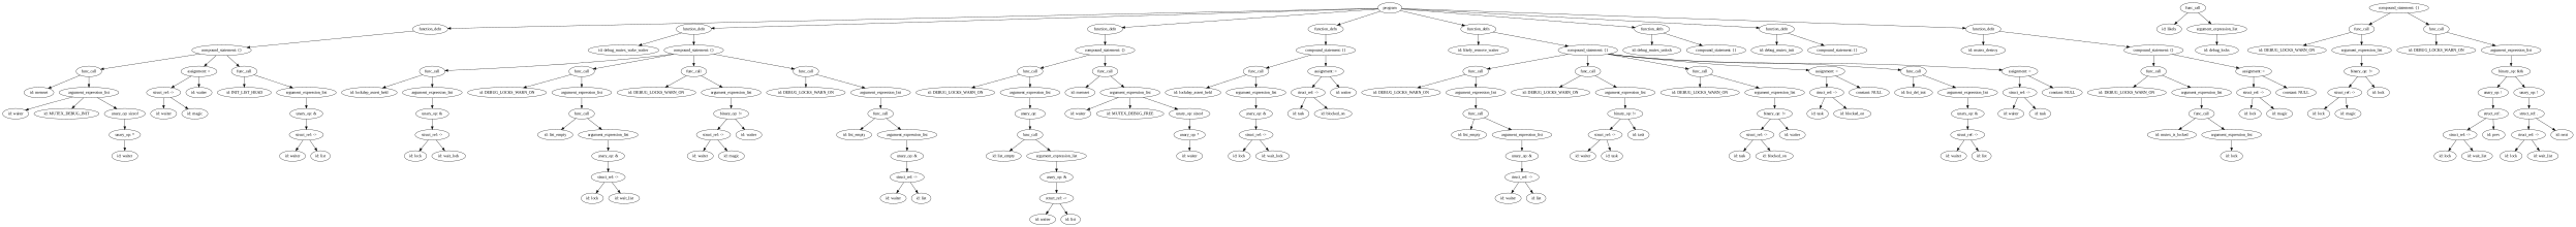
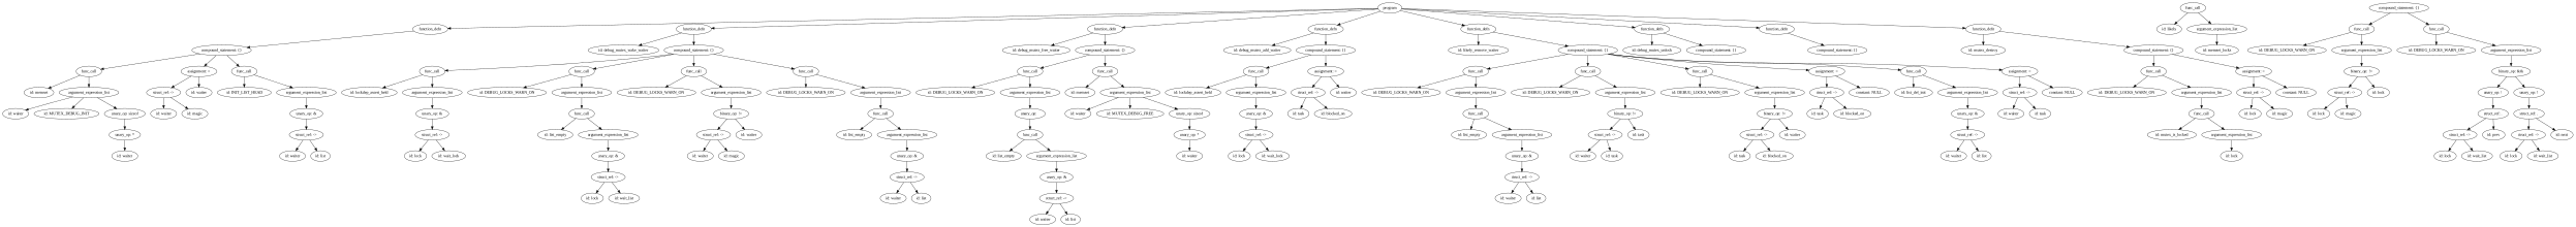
  strict digraph {
    fontname="Liberation Serif"
    node [fontname="Liberation Serif"]
    edge [fontname="Liberation Serif"]
    n1 [height=0.5 label=program width=1.1389]
    n2 [height=0.5 label=function_defn width=1.6667]
    n3 [height=0.5 label=function_defn width=1.6667]
    n4 [height=0.5 label=function_defn width=1.6667]
    n5 [height=0.5 label=function_defn width=1.6667]
    n6 [height=0.5 label=function_defn width=1.6667]
    n7 [height=0.5 label=function_defn width=1.6667]
    n8 [height=0.5 label=function_defn width=1.6667]
    n9 [height=0.5 label=function_defn width=1.6667]
    n10 [height=0.5 label="compound_statement: {}" width=2.7984]
    n11 [height=0.5 label="id: debug_mutex_wake_waiter" width=3.34]
    n12 [height=0.5 label="compound_statement: {}" width=2.7984]
+   n13 [height=0.5 label="id: debug_mutex_free_waiter" width=3.1955]
    n14 [height=0.5 label="compound_statement: {}" width=2.7984]
+   n15 [height=0.5 label="id: debug_mutex_add_waiter" width=3.1806]
    n16 [height=0.5 label="compound_statement: {}" width=2.7984]
    n17 [height=0.5 label="id: likely_remove_waiter" width=2.8525]
    n18 [height=0.5 label="compound_statement: {}" width=2.7984]
    n19 [height=0.5 label="id: debug_mutex_unlock" width=2.75]
    n20 [height=0.5 label="compound_statement: {}" width=2.7984]
-   n21 [height=0.5 label="id: debug_mutex_init" width=2.4192]
    n22 [height=0.5 label="compound_statement: {}" width=2.7984]
    n23 [height=0.5 label="id: mutex_destroy" width=2.0972]
    n24 [height=0.5 label="compound_statement: {}" width=2.7984]
    n25 [height=0.5 label=func_call width=1.2096]
    n26 [height=0.5 label="assignment: =" width=1.6971]
    n27 [height=0.5 label=func_call width=1.2096]
    n28 [height=0.5 label=func_call width=1.2096]
    n29 [height=0.5 label=func_call width=1.2096]
    n30 [height=0.5 label=func_call width=1.2096]
    n31 [height=0.5 label=func_call width=1.2096]
    n32 [height=0.5 label=func_call width=1.2096]
    n33 [height=0.5 label=func_call width=1.2096]
    n34 [height=0.5 label=func_call width=1.2096]
    n35 [height=0.5 label="assignment: =" width=1.6971]
    n36 [height=0.5 label=func_call width=1.2096]
    n37 [height=0.5 label=func_call width=1.2096]
    n38 [height=0.5 label=func_call width=1.2096]
    n39 [height=0.5 label="assignment: =" width=1.6971]
    n40 [height=0.5 label=func_call width=1.2096]
    n41 [height=0.5 label="assignment: =" width=1.6971]
    n42 [height=0.5 label=func_call width=1.2096]
    n43 [height=0.5 label="assignment: =" width=1.6971]
    n44 [height=0.5 label="id: memset" width=1.4082]
    n45 [height=0.5 label=argument_expression_list width=2.8194]
    n46 [height=0.5 label="struct_ref: ->" width=1.6111]
    n47 [height=0.5 label="id: waiter" width=1.2277]
    n48 [height=0.5 label="id: INIT_LIST_HEAD" width=2.5456]
    n49 [height=0.5 label=argument_expression_list width=2.8194]
    n50 [height=0.5 label="id: lockdep_assert_held" width=2.6178]
    n51 [height=0.5 label=argument_expression_list width=2.8194]
    n52 [height=0.5 label="id: DEBUG_LOCKS_WARN_ON" width=3.7222]
    n53 [height=0.5 label=argument_expression_list width=2.8194]
    n54 [height=0.5 label="id: DEBUG_LOCKS_WARN_ON" width=3.7222]
    n55 [height=0.5 label=argument_expression_list width=2.8194]
    n56 [height=0.5 label="id: DEBUG_LOCKS_WARN_ON" width=3.7222]
    n57 [height=0.5 label=argument_expression_list width=2.8194]
    n58 [height=0.5 label="id: DEBUG_LOCKS_WARN_ON" width=3.7222]
    n59 [height=0.5 label=argument_expression_list width=2.8194]
    n60 [height=0.5 label="id: memset" width=1.4082]
    n61 [height=0.5 label=argument_expression_list width=2.8194]
    n62 [height=0.5 label="id: lockdep_assert_held" width=2.6178]
    n63 [height=0.5 label=argument_expression_list width=2.8194]
    n64 [height=0.5 label="struct_ref: ->" width=1.6111]
    n65 [height=0.5 label="id: waiter" width=1.2277]
    n66 [height=0.5 label="id: DEBUG_LOCKS_WARN_ON" width=3.7222]
    n67 [height=0.5 label=argument_expression_list width=2.8194]
    n68 [height=0.5 label="id: DEBUG_LOCKS_WARN_ON" width=3.7222]
    n69 [height=0.5 label=argument_expression_list width=2.8194]
    n70 [height=0.5 label="id: DEBUG_LOCKS_WARN_ON" width=3.7222]
    n71 [height=0.5 label=argument_expression_list width=2.8194]
    n72 [height=0.5 label="struct_ref: ->" width=1.6111]
    n73 [height=0.5 label="constant: NULL" width=1.8957]
    n74 [height=0.5 label="id: list_del_init" width=1.7917]
    n75 [height=0.5 label=argument_expression_list width=2.8194]
    n76 [height=0.5 label="struct_ref: ->" width=1.6111]
    n77 [height=0.5 label="constant: NULL" width=1.8957]
    n78 [height=0.5 label="id: DEBUG_LOCKS_WARN_ON" width=3.7222]
    n79 [height=0.5 label=argument_expression_list width=2.8194]
    n80 [height=0.5 label="struct_ref: ->" width=1.6111]
    n81 [height=0.5 label="constant: NULL" width=1.8957]
    n82 [height=0.5 label="id: waiter" width=1.2277]
    n83 [height=0.5 label="id: MUTEX_DEBUG_INIT" width=3.0694]
    n84 [height=0.5 label="unary_op: sizeof" width=1.9318]
    n85 [height=0.5 label="id: waiter" width=1.2277]
    n86 [height=0.5 label="id: magic" width=1.2277]
    n87 [height=0.5 label="unary_op: &" width=1.5556]
    n88 [height=0.5 label="unary_op: &" width=1.5556]
    n89 [height=0.5 label=func_call width=1.2096]
    n90 [height=0.5 label="binary_op: !=" width=1.6667]
    n91 [height=0.5 label=func_call width=1.2096]
    n92 [height=0.5 label="unary_op: !" width=1.4444]
    n93 [height=0.5 label="id: waiter" width=1.2277]
    n94 [height=0.5 label="id: MUTEX_DEBUG_FREE" width=3.1806]
    n95 [height=0.5 label="unary_op: sizeof" width=1.9318]
    n96 [height=0.5 label="unary_op: &" width=1.5556]
    n97 [height=0.5 label="id: task" width=1.0139]
    n98 [height=0.5 label="id: blocked_on" width=1.7693]
    n99 [height=0.5 label=func_call width=1.2096]
    n100 [height=0.5 label="binary_op: !=" width=1.6667]
    n101 [height=0.5 label="binary_op: !=" width=1.6667]
    n102 [height=0.5 label="id: task" width=1.0139]
    n103 [height=0.5 label="id: blocked_on" width=1.7693]
    n104 [height=0.5 label="unary_op: &" width=1.5556]
    n105 [height=0.5 label="id: waiter" width=1.2277]
    n106 [height=0.5 label="id: task" width=1.0139]
    n107 [height=0.5 label=func_call width=1.2096]
    n108 [height=0.5 label="id: likely" width=1.1735]
    n109 [height=0.5 label=argument_expression_list width=2.8194]
    n110 [height=0.5 label="compound_statement: {}" width=2.7984]
    n111 [height=0.5 label=func_call width=1.2096]
    n112 [height=0.5 label=func_call width=1.2096]
    n113 [height=0.5 label=func_call width=1.2096]
    n114 [height=0.5 label="id: lock" width=1.0471]
    n115 [height=0.5 label="id: magic" width=1.2277]
    n116 [height=0.5 label="unary_op: *" width=1.4861]
    n117 [height=0.5 label="struct_ref: ->" width=1.6111]
    n118 [height=0.5 label="struct_ref: ->" width=1.6111]
    n119 [height=0.5 label="id: list_empty" width=1.6667]
    n120 [height=0.5 label=argument_expression_list width=2.8194]
    n121 [height=0.5 label="struct_ref: ->" width=1.6111]
    n122 [height=0.5 label="id: waiter" width=1.2277]
    n123 [height=0.5 label="id: list_empty" width=1.6667]
    n124 [height=0.5 label=argument_expression_list width=2.8194]
    n125 [height=0.5 label=func_call width=1.2096]
    n126 [height=0.5 label="unary_op: *" width=1.4861]
    n127 [height=0.5 label="struct_ref: ->" width=1.6111]
    n128 [height=0.5 label="id: list_empty" width=1.6667]
    n129 [height=0.5 label=argument_expression_list width=2.8194]
    n130 [height=0.5 label="struct_ref: ->" width=1.6111]
    n131 [height=0.5 label="id: task" width=1.0139]
    n132 [height=0.5 label="struct_ref: ->" width=1.6111]
    n133 [height=0.5 label="id: waiter" width=1.2277]
    n134 [height=0.5 label="struct_ref: ->" width=1.6111]
-   n135 [height=0.5 label="id: debug_locks" width=1.8611]
+   n135 [height=0.5 label="id: memset_locks" width=1.8611]
    n136 [height=0.5 label="id: DEBUG_LOCKS_WARN_ON" width=3.7222]
    n137 [height=0.5 label=argument_expression_list width=2.8194]
    n138 [height=0.5 label="id: DEBUG_LOCKS_WARN_ON" width=3.7222]
    n139 [height=0.5 label=argument_expression_list width=2.8194]
    n140 [height=0.5 label="id: mutex_is_locked" width=2.3109]
    n141 [height=0.5 label=argument_expression_list width=2.8194]
    n142 [height=0.5 label="id: waiter" width=1.2277]
    n143 [height=0.5 label="id: waiter" width=1.2277]
    n144 [height=0.5 label="id: list" width=0.92075]
    n145 [height=0.5 label="id: lock" width=1.0471]
    n146 [height=0.5 label="id: wait_lock" width=1.5887]
    n147 [height=0.5 label="unary_op: &" width=1.5556]
    n148 [height=0.5 label="id: waiter" width=1.2277]
    n149 [height=0.5 label="id: magic" width=1.2277]
    n150 [height=0.5 label="unary_op: &" width=1.5556]
    n151 [height=0.5 label="id: list_empty" width=1.6667]
    n152 [height=0.5 label=argument_expression_list width=2.8194]
    n153 [height=0.5 label="id: waiter" width=1.2277]
    n154 [height=0.5 label="id: lock" width=1.0471]
    n155 [height=0.5 label="id: wait_lock" width=1.5887]
    n156 [height=0.5 label="unary_op: &" width=1.5556]
    n157 [height=0.5 label="id: waiter" width=1.2277]
    n158 [height=0.5 label="id: task" width=1.0139]
    n159 [height=0.5 label="id: task" width=1.0139]
    n160 [height=0.5 label="id: blocked_on" width=1.7693]
    n161 [height=0.5 label="id: waiter" width=1.2277]
    n162 [height=0.5 label="id: list" width=0.92075]
    n163 [height=0.5 label="binary_op: !=" width=1.6667]
    n164 [height=0.5 label="binary_op: &&" width=1.8234]
    n165 [height=0.5 label="id: lock" width=1.0471]
    n166 [height=0.5 label="struct_ref: ->" width=1.6111]
    n167 [height=0.5 label="struct_ref: ->" width=1.6111]
    n168 [height=0.5 label="unary_op: &" width=1.5556]
    n169 [height=0.5 label="struct_ref: ->" width=1.6111]
    n170 [height=0.5 label="struct_ref: ->" width=1.6111]
    n171 [height=0.5 label="id: lock" width=1.0471]
    n172 [height=0.5 label="unary_op: !" width=1.4444]
    n173 [height=0.5 label="unary_op: !" width=1.4444]
    n174 [height=0.5 label="id: lock" width=1.0471]
    n175 [height=0.5 label="id: wait_list" width=1.4624]
    n176 [height=0.5 label="id: waiter" width=1.2277]
    n177 [height=0.5 label="id: list" width=0.92075]
    n178 [height=0.5 label="struct_ref: ->" width=1.6111]
    n179 [height=0.5 label="id: waiter" width=1.2277]
    n180 [height=0.5 label="id: list" width=0.92075]
    n181 [height=0.5 label="id: lock" width=1.0471]
    n182 [height=0.5 label="id: magic" width=1.2277]
    n183 [height=0.5 label="struct_ref: ." width=1.4444]
    n184 [height=0.5 label="struct_ref: ." width=1.4444]
    n185 [height=0.5 label="id: waiter" width=1.2277]
    n186 [height=0.5 label="id: list" width=0.92075]
    n187 [height=0.5 label="struct_ref: ->" width=1.6111]
    n188 [height=0.5 label="id: prev" width=1.0694]
    n189 [height=0.5 label="struct_ref: ->" width=1.6111]
    n190 [height=0.5 label="id: next" width=1.0471]
    n191 [height=0.5 label="id: lock" width=1.0471]
    n192 [height=0.5 label="id: wait_list" width=1.4624]
    n193 [height=0.5 label="id: lock" width=1.0471]
    n194 [height=0.5 label="id: wait_list" width=1.4624]
    n1 -> n2
    n1 -> n3
    n1 -> n4
    n1 -> n5
    n1 -> n6
    n1 -> n7
    n1 -> n8
    n1 -> n9
    n2 -> n10
    n3 -> n11
    n3 -> n12
+   n4 -> n13
    n4 -> n14
+   n5 -> n15
    n5 -> n16
    n6 -> n17
    n6 -> n18
    n7 -> n19
    n7 -> n20
-   n8 -> n21
    n8 -> n22
    n9 -> n23
    n9 -> n24
    n10 -> n25
    n10 -> n26
    n10 -> n27
    n12 -> n28
    n12 -> n29
    n12 -> n30
    n12 -> n31
    n14 -> n32
    n14 -> n33
    n16 -> n34
    n16 -> n35
    n18 -> n36
    n18 -> n37
    n18 -> n38
    n18 -> n39
    n18 -> n40
    n18 -> n41
    n24 -> n42
    n24 -> n43
    n25 -> n44
    n25 -> n45
    n26 -> n46
    n26 -> n47
    n27 -> n48
    n27 -> n49
    n28 -> n50
    n28 -> n51
    n29 -> n52
    n29 -> n53
    n30 -> n54
    n30 -> n55
    n31 -> n56
    n31 -> n57
    n32 -> n58
    n32 -> n59
    n33 -> n60
    n33 -> n61
    n34 -> n62
    n34 -> n63
    n35 -> n64
    n35 -> n65
    n36 -> n66
    n36 -> n67
    n37 -> n68
    n37 -> n69
    n38 -> n70
    n38 -> n71
    n39 -> n72
    n39 -> n73
    n40 -> n74
    n40 -> n75
    n41 -> n76
    n41 -> n77
    n42 -> n78
    n42 -> n79
    n43 -> n80
    n43 -> n81
    n45 -> n82
    n45 -> n83
    n45 -> n84
    n46 -> n85
    n46 -> n86
    n49 -> n87
    n51 -> n88
    n53 -> n89
    n55 -> n90
    n57 -> n91
    n59 -> n92
    n61 -> n93
    n61 -> n94
    n61 -> n95
    n63 -> n96
    n64 -> n97
    n64 -> n98
    n67 -> n99
    n69 -> n100
    n71 -> n101
    n72 -> n102
    n72 -> n103
    n75 -> n104
    n76 -> n105
    n76 -> n106
    n79 -> n113
    n80 -> n114
    n80 -> n115
    n84 -> n116
    n87 -> n117
    n88 -> n118
    n89 -> n119
    n89 -> n120
    n90 -> n121
    n90 -> n122
    n91 -> n123
    n91 -> n124
    n92 -> n125
    n95 -> n126
    n96 -> n127
    n99 -> n128
    n99 -> n129
    n100 -> n130
    n100 -> n131
    n101 -> n132
    n101 -> n133
    n104 -> n134
    n107 -> n108
    n107 -> n109
    n109 -> n135
    n110 -> n111
    n110 -> n112
    n111 -> n136
    n111 -> n137
    n112 -> n138
    n112 -> n139
    n113 -> n140
    n113 -> n141
    n116 -> n142
    n117 -> n143
    n117 -> n144
    n118 -> n145
    n118 -> n146
    n120 -> n147
    n121 -> n148
    n121 -> n149
    n124 -> n150
    n125 -> n151
    n125 -> n152
    n126 -> n153
    n127 -> n154
    n127 -> n155
    n129 -> n156
    n130 -> n157
    n130 -> n158
    n132 -> n159
    n132 -> n160
    n134 -> n161
    n134 -> n162
    n137 -> n163
    n139 -> n164
    n141 -> n165
    n147 -> n166
    n150 -> n167
    n152 -> n168
    n156 -> n169
    n163 -> n170
    n163 -> n171
    n164 -> n172
    n164 -> n173
    n166 -> n174
    n166 -> n175
    n167 -> n176
    n167 -> n177
    n168 -> n178
    n169 -> n179
    n169 -> n180
    n170 -> n181
    n170 -> n182
    n172 -> n183
    n173 -> n184
    n178 -> n185
    n178 -> n186
    n183 -> n187
    n183 -> n188
    n184 -> n189
    n184 -> n190
    n187 -> n191
    n187 -> n192
    n189 -> n193
    n189 -> n194
  }
